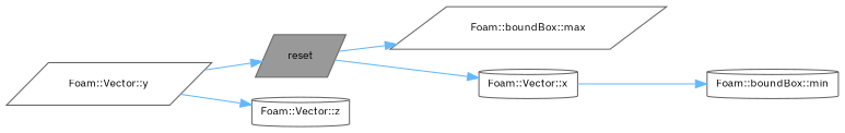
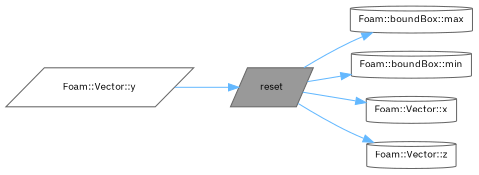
  digraph {
    fontname="IBM Plex Sans"
    rankdir=LR
    node [color=grey40 fillcolor=white fontname="IBM Plex Sans" fontsize=10 shape=parallelogram style=filled]
    edge [color=steelblue1 fontname="IBM Plex Sans" fontsize=10 labelfontname=Helvetica labelfontsize=10 style=solid]
    n1 [color=gray40 fillcolor=grey60 fontcolor=black height=0.2 label=reset width=0.4]
-   n2 [height=0.2 label="Foam::boundBox::max" width=0.4]
+   n2 [height=0.2 label="Foam::boundBox::max" shape=cylinder width=0.4]
    n3 [height=0.2 label="Foam::boundBox::min" shape=cylinder width=0.4]
    n4 [height=0.2 label="Foam::Vector::x" shape=cylinder width=0.4]
    n5 [height=0.2 label="Foam::Vector::z" shape=cylinder width=0.4]
    n6 [height=0.2 label="Foam::Vector::y" width=0.4]
    n1 -> n2
-   n4 -> n3
+   n1 -> n3
    n1 -> n4
-   n6 -> n5
+   n1 -> n5
    n6 -> n1
  }
